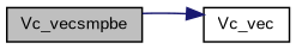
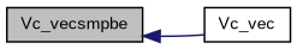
  digraph {
    rankdir=LR
    fontname="Liberation Sans"
    node [color=black fontname="Liberation Sans" fontsize=10 shape=record style=filled]
    n1 [fillcolor=grey75 fontcolor=black height=0.2 label=Vc_vecsmpbe width=0.4]
    n2 [fillcolor=white height=0.2 label=Vc_vec width=0.4]
-   n2 -> n1 [color=midnightblue dir=back fontname="Liberation Sans" fontsize=10 labelfontname=FreeSans labelfontsize=10 style=solid]
+   n1 -> n2 [color=midnightblue dir=back fontname="Liberation Sans" fontsize=10 labelfontname=FreeSans labelfontsize=10 style=solid]
  }
